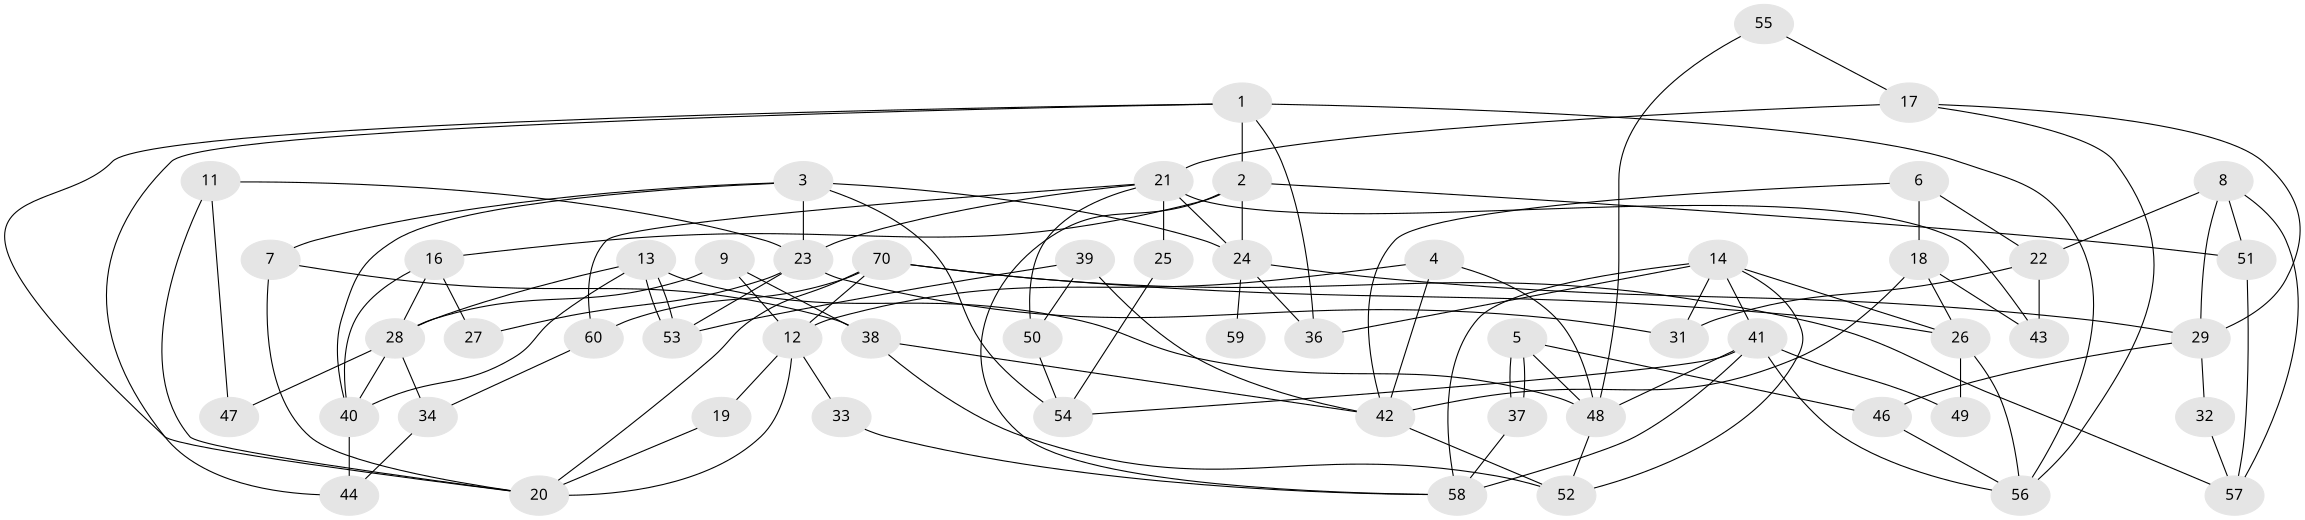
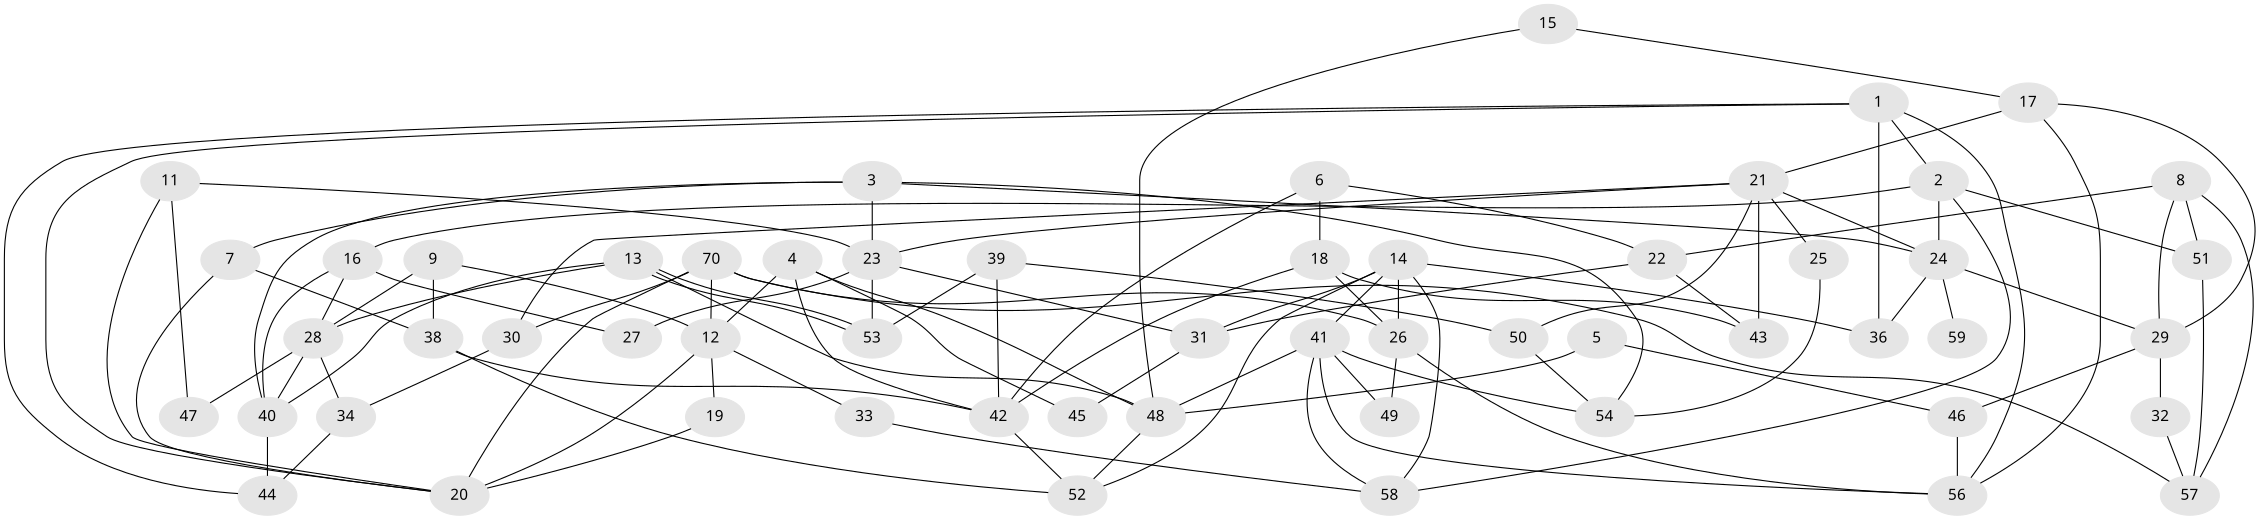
  graph {
    fontname="Noto Sans"
    node [color=gray90 fontname="Noto Sans" style=filled]
    edge [fontname="Noto Sans"]
    1
    2
    20
    36
    44
    56
    16
    24
    51
    58
    40
    28
    27
    29
    59
    57
    3
    7
    23
    54
    38
    53
    31
    4
    12
    42
+   45
    48
    19
    33
    52
    5
-   37
    46
    6
    18
    22
    26
    43
    8
    32
    9
    47
    34
    n45 [label=70]
-   30 [label=60]
+   30
    49
    11
    13
    14
    41
-   15 [label=55]
+   15
    17
    21
    25
    50
    39
    1 -- 2
    1 -- 20
    1 -- 36
    1 -- 44
    1 -- 56
    2 -- 16
    2 -- 24
    2 -- 51
    2 -- 58
    16 -- 40
    16 -- 28
    16 -- 27
    24 -- 36
    24 -- 29
    24 -- 59
    51 -- 57
    40 -- 44
    28 -- 40
    28 -- 47
    28 -- 34
    29 -- 46
    29 -- 32
    3 -- 24
    3 -- 40
    3 -- 7
    3 -- 23
    3 -- 54
    7 -- 20
    7 -- 38
    23 -- 27
    23 -- 53
    23 -- 31
    38 -- 42
    38 -- 52
+   31 -- 45
    4 -- 12
    4 -- 42
+   4 -- 45
    4 -- 48
    12 -- 20
    12 -- 19
    12 -- 33
    42 -- 52
    48 -- 52
    19 -- 20
    33 -- 58
    5 -- 48
-   5 -- 37
-   5 -- 37
    5 -- 46
-   37 -- 58
    46 -- 56
    6 -- 42
    6 -- 18
    6 -- 22
    18 -- 42
    18 -- 26
    18 -- 43
    22 -- 31
    22 -- 43
    26 -- 56
    26 -- 49
    8 -- 51
    8 -- 29
    8 -- 57
    8 -- 22
    32 -- 57
    9 -- 28
    9 -- 38
    9 -- 12
    34 -- 44
    n45 -- 20
    n45 -- 57
    n45 -- 12
    n45 -- 26
    n45 -- 30
    30 -- 34
    11 -- 20
    11 -- 23
    11 -- 47
    13 -- 40
    13 -- 28
    13 -- 53
    13 -- 53
    13 -- 48
    14 -- 36
    14 -- 58
    14 -- 31
    14 -- 52
    14 -- 26
    14 -- 41
    41 -- 56
    41 -- 58
    41 -- 54
    41 -- 48
    41 -- 49
    15 -- 48
    15 -- 17
    17 -- 56
    17 -- 29
    17 -- 21
    21 -- 24
    21 -- 23
    21 -- 43
    21 -- 30
    21 -- 25
    21 -- 50
    25 -- 54
    50 -- 54
    39 -- 53
    39 -- 42
    39 -- 50
  }
